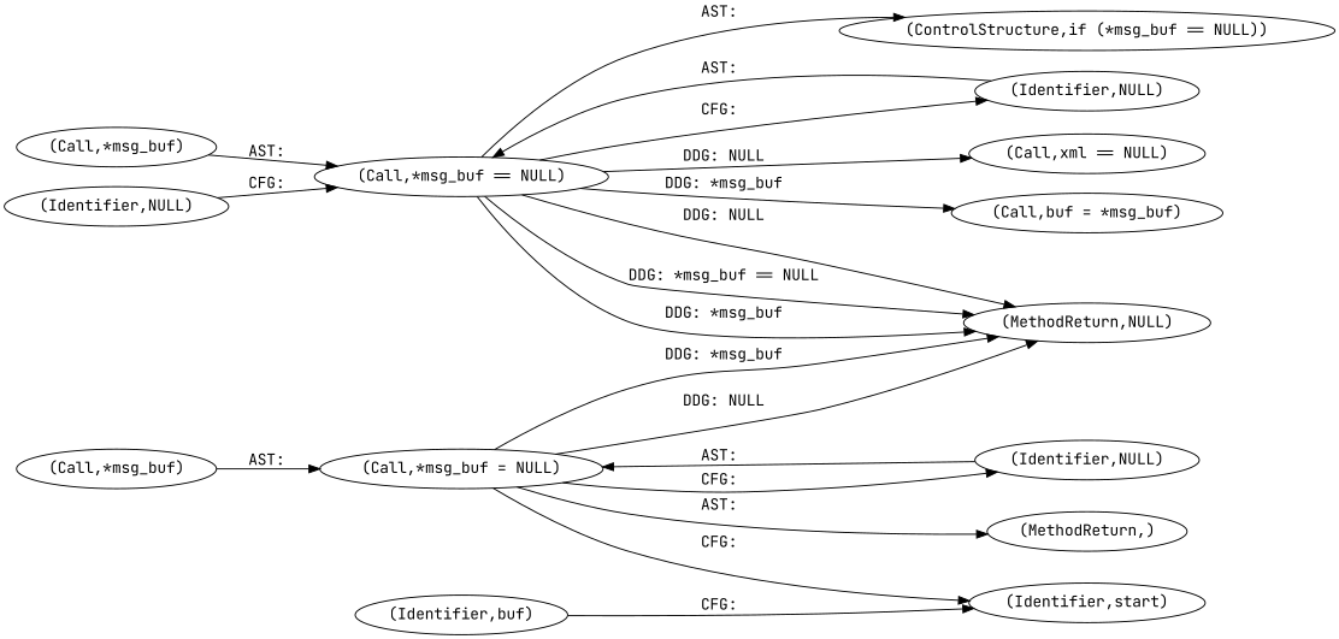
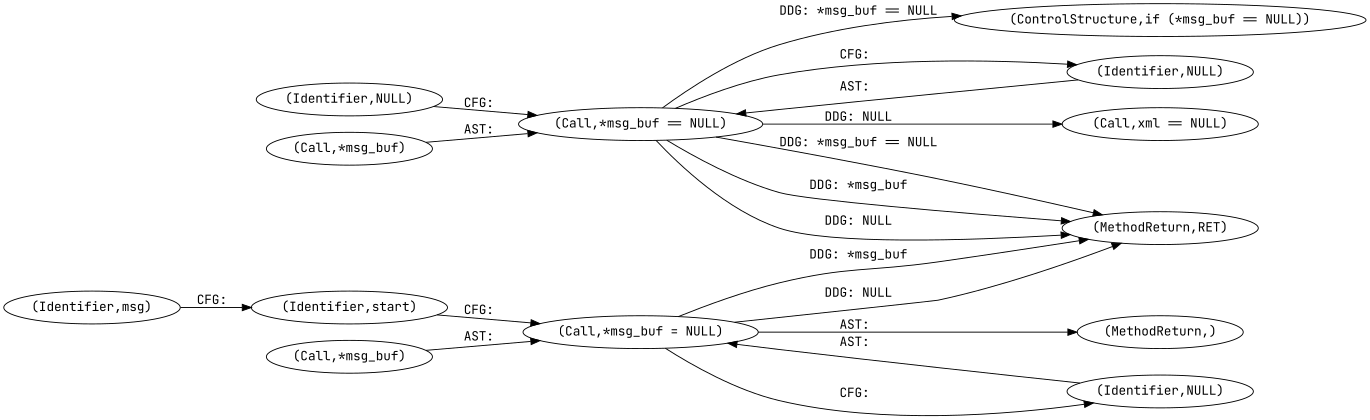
  digraph {
    fontname="JetBrains Mono"
    rankdir=LR
    node [fontname="JetBrains Mono"]
    edge [fontname="JetBrains Mono"]
    n1 [label="(Call,*msg_buf = NULL)"]
    n2 [label="(Identifier,NULL)"]
-   n3 [label="(MethodReturn,NULL)"]
+   n3 [label="(MethodReturn,RET)"]
    n4 [label="(MethodReturn,)"]
    n5 [label="(Call,*msg_buf == NULL)"]
    n6 [label="(ControlStructure,if (*msg_buf == NULL))"]
    n7 [label="(Identifier,NULL)"]
    n8 [label="(Call,xml == NULL)"]
-   n9 [label="(Call,buf = *msg_buf)"]
    n10 [label="(Identifier,start)"]
-   n11 [label="(Identifier,buf)"]
+   n11 [label="(Identifier,msg)"]
    n12 [label="(Identifier,NULL)"]
    n13 [label="(Call,*msg_buf)"]
    n14 [label="(Call,*msg_buf)"]
    n1 -> n2 [label="CFG: "]
    n1 -> n3 [label="DDG: *msg_buf"]
    n1 -> n3 [label="DDG: NULL"]
    n1 -> n4 [label="AST: "]
    n2 -> n1 [label="AST: "]
    n5 -> n3 [label="DDG: *msg_buf"]
    n5 -> n3 [label="DDG: NULL"]
    n5 -> n3 [label="DDG: *msg_buf == NULL"]
-   n5 -> n6 [label="AST: "]
+   n5 -> n6 [label="DDG: *msg_buf == NULL"]
    n5 -> n7 [label="CFG: "]
    n5 -> n8 [label="DDG: NULL"]
-   n5 -> n9 [label="DDG: *msg_buf"]
    n7 -> n5 [label="AST: "]
-   n1 -> n10 [label="CFG: "]
+   n10 -> n1 [label="CFG: "]
    n11 -> n10 [label="CFG: "]
    n12 -> n5 [label="CFG: "]
    n13 -> n1 [label="AST: "]
    n14 -> n5 [label="AST: "]
  }
